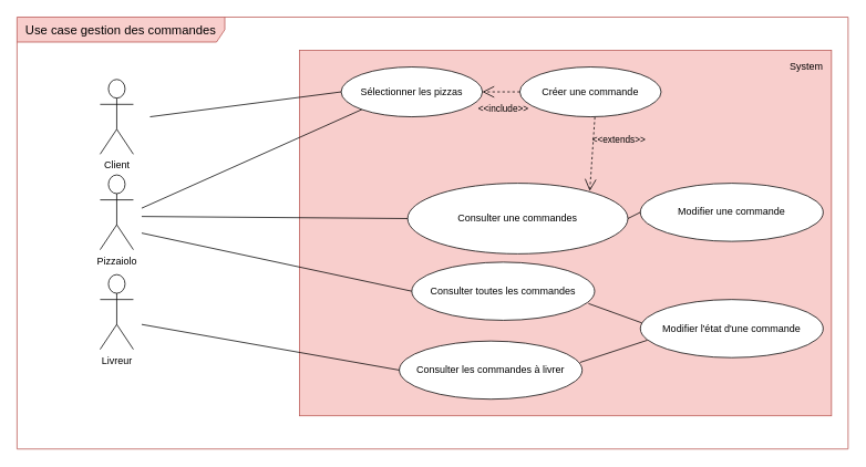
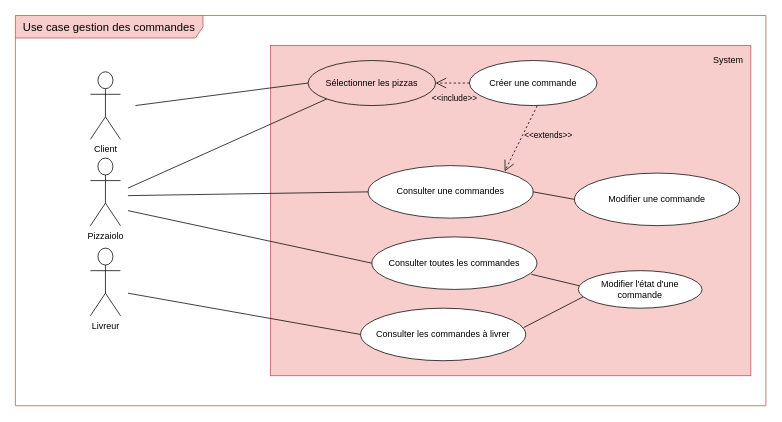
  <mxCell id="0" />
  <mxCell id="1" parent="0" />
  <mxCell id="2" value="&lt;font style=&quot;font-size: 15px&quot;&gt;Use case gestion des commandes&lt;/font&gt;" style="shape=umlFrame;whiteSpace=wrap;html=1;width=250;height=30;fillColor=#f8cecc;strokeColor=#b85450;" parent="1" vertex="1"><mxGeometry x="20" y="20" width="1000" height="520" as="geometry" /></mxCell>
  <mxCell id="3" value="" style="rounded=0;whiteSpace=wrap;html=1;fillColor=#f8cecc;strokeColor=#b85450;" parent="1" vertex="1"><mxGeometry x="360" y="60" width="640" height="440" as="geometry" /></mxCell>
  <mxCell id="4" value="Livreur" style="shape=umlActor;verticalLabelPosition=bottom;labelBackgroundColor=#ffffff;verticalAlign=top;html=1;outlineConnect=0;fillColor=none;gradientColor=none;" parent="1" vertex="1"><mxGeometry x="120" y="330" width="40" height="90" as="geometry" /></mxCell>
  <mxCell id="5" value="Pizzaiolo" style="shape=umlActor;verticalLabelPosition=bottom;labelBackgroundColor=#ffffff;verticalAlign=top;html=1;outlineConnect=0;fillColor=none;gradientColor=none;" parent="1" vertex="1"><mxGeometry x="120" y="210" width="40" height="90" as="geometry" /></mxCell>
  <mxCell id="6" value="Créer une commande" style="ellipse;whiteSpace=wrap;html=1;" parent="1" vertex="1"><mxGeometry x="625" y="80" width="170" height="60" as="geometry" /></mxCell>
  <mxCell id="7" value="Client" style="shape=umlActor;verticalLabelPosition=bottom;labelBackgroundColor=#ffffff;verticalAlign=top;html=1;outlineConnect=0;fillColor=none;gradientColor=none;" parent="1" vertex="1"><mxGeometry x="120" y="95" width="40" height="90" as="geometry" /></mxCell>
- <mxCell id="8" value="Modifier une commande" style="ellipse;whiteSpace=wrap;html=1;" parent="1" vertex="1"><mxGeometry x="770" y="220" width="220" height="70" as="geometry" /></mxCell>
- <mxCell id="9" value="Consulter une commandes" style="ellipse;whiteSpace=wrap;html=1;" parent="1" vertex="1"><mxGeometry x="490" y="220" width="265" height="85" as="geometry" /></mxCell>
+ <mxCell id="8" value="Modifier une commande" style="ellipse;whiteSpace=wrap;html=1;" parent="1" vertex="1"><mxGeometry x="765" y="230" width="220" height="70" as="geometry" /></mxCell>
+ <mxCell id="9" value="Consulter une commandes" style="ellipse;whiteSpace=wrap;html=1;" parent="1" vertex="1"><mxGeometry x="490" y="220" width="220" height="70" as="geometry" /></mxCell>
  <mxCell id="10" value="Consulter les commandes à livrer" style="ellipse;whiteSpace=wrap;html=1;" parent="1" vertex="1"><mxGeometry x="480" y="410" width="220" height="70" as="geometry" /></mxCell>
  <mxCell id="11" value="System" style="text;html=1;strokeColor=none;fillColor=none;align=center;verticalAlign=middle;whiteSpace=wrap;rounded=0;" parent="1" vertex="1"><mxGeometry x="950" y="70" width="40" height="20" as="geometry" /></mxCell>
- <mxCell id="12" value="Modifier l'état d'une commande" style="ellipse;whiteSpace=wrap;html=1;" parent="1" vertex="1"><mxGeometry x="770" y="360" width="220" height="70" as="geometry" /></mxCell>
+ <mxCell id="12" value="Modifier l'état d'une commande" style="ellipse;whiteSpace=wrap;html=1;" parent="1" vertex="1"><mxGeometry x="770" y="360" width="165" height="50" as="geometry" /></mxCell>
  <mxCell id="13" value="&amp;lt;&amp;lt;extends&amp;gt;&amp;gt;" style="endArrow=open;endSize=12;dashed=1;html=1;exitX=0.531;exitY=1.007;exitDx=0;exitDy=0;exitPerimeter=0;labelBackgroundColor=none;entryX=0.827;entryY=0.109;entryDx=0;entryDy=0;entryPerimeter=0;" edge="1" parent="1" source="6" target="9"><mxGeometry x="-0.409" y="31" width="160" relative="1" as="geometry"><mxPoint x="716" y="174.667" as="sourcePoint" /><mxPoint x="712" y="140" as="targetPoint" /><mxPoint as="offset" /></mxGeometry></mxCell>
- <mxCell id="14" value="Sélectionner les pizzas" style="ellipse;whiteSpace=wrap;html=1;" vertex="1" parent="1"><mxGeometry x="410" y="80" width="170" height="60" as="geometry" /></mxCell>
+ <mxCell id="14" value="Sélectionner les pizzas" style="ellipse;whiteSpace=wrap;html=1;fillColor=#f8cecc;" vertex="1" parent="1"><mxGeometry x="410" y="80" width="170" height="60" as="geometry" /></mxCell>
  <mxCell id="15" value="&amp;lt;&amp;lt;include&amp;gt;&amp;gt;" style="endArrow=open;endSize=12;dashed=1;html=1;labelBackgroundColor=none;exitX=0;exitY=0.5;exitDx=0;exitDy=0;entryX=1;entryY=0.5;entryDx=0;entryDy=0;" edge="1" parent="1" source="6" target="14"><mxGeometry x="-0.11" y="20" width="160" relative="1" as="geometry"><mxPoint x="580" y="110" as="sourcePoint" /><mxPoint x="620" y="110" as="targetPoint" /><mxPoint as="offset" /></mxGeometry></mxCell>
  <mxCell id="16" value="Consulter toutes les commandes" style="ellipse;whiteSpace=wrap;html=1;" vertex="1" parent="1"><mxGeometry x="495" y="315" width="220" height="70" as="geometry" /></mxCell>
  <mxCell id="17" value="" style="endArrow=none;html=1;labelBackgroundColor=none;entryX=0;entryY=0.5;entryDx=0;entryDy=0;exitX=1;exitY=0.5;exitDx=0;exitDy=0;" edge="1" parent="1" source="9" target="8"><mxGeometry width="50" height="50" relative="1" as="geometry"><mxPoint x="710" y="250" as="sourcePoint" /><mxPoint x="760" y="200" as="targetPoint" /></mxGeometry></mxCell>
  <mxCell id="18" value="" style="endArrow=none;html=1;labelBackgroundColor=none;entryX=0;entryY=0.5;entryDx=0;entryDy=0;" edge="1" parent="1" target="14"><mxGeometry width="50" height="50" relative="1" as="geometry"><mxPoint x="180" y="140" as="sourcePoint" /><mxPoint x="230" y="90" as="targetPoint" /></mxGeometry></mxCell>
  <mxCell id="19" value="" style="endArrow=none;html=1;labelBackgroundColor=none;entryX=0;entryY=0.5;entryDx=0;entryDy=0;" edge="1" parent="1" target="9"><mxGeometry width="50" height="50" relative="1" as="geometry"><mxPoint x="170" y="260" as="sourcePoint" /><mxPoint x="220" y="210" as="targetPoint" /></mxGeometry></mxCell>
  <mxCell id="20" value="" style="endArrow=none;html=1;labelBackgroundColor=none;entryX=0;entryY=0.5;entryDx=0;entryDy=0;" edge="1" parent="1" target="16"><mxGeometry width="50" height="50" relative="1" as="geometry"><mxPoint x="170" y="280" as="sourcePoint" /><mxPoint x="220" y="230" as="targetPoint" /></mxGeometry></mxCell>
  <mxCell id="21" value="" style="endArrow=none;html=1;labelBackgroundColor=none;entryX=0;entryY=0.5;entryDx=0;entryDy=0;" edge="1" parent="1" target="10"><mxGeometry width="50" height="50" relative="1" as="geometry"><mxPoint x="170" y="390" as="sourcePoint" /><mxPoint x="220" y="340" as="targetPoint" /></mxGeometry></mxCell>
  <mxCell id="22" value="" style="endArrow=none;html=1;labelBackgroundColor=none;entryX=0;entryY=1;entryDx=0;entryDy=0;" edge="1" parent="1" target="14"><mxGeometry width="50" height="50" relative="1" as="geometry"><mxPoint x="170" y="250" as="sourcePoint" /><mxPoint x="220" y="200" as="targetPoint" /></mxGeometry></mxCell>
  <mxCell id="23" value="" style="endArrow=none;html=1;labelBackgroundColor=none;entryX=0.008;entryY=0.402;entryDx=0;entryDy=0;entryPerimeter=0;exitX=0.966;exitY=0.712;exitDx=0;exitDy=0;exitPerimeter=0;" edge="1" parent="1" source="16" target="12"><mxGeometry width="50" height="50" relative="1" as="geometry"><mxPoint x="694" y="350" as="sourcePoint" /><mxPoint x="769.833" y="382.333" as="targetPoint" /></mxGeometry></mxCell>
  <mxCell id="24" value="" style="endArrow=none;html=1;labelBackgroundColor=none;entryX=0.038;entryY=0.7;entryDx=0;entryDy=0;entryPerimeter=0;exitX=0.989;exitY=0.367;exitDx=0;exitDy=0;exitPerimeter=0;" edge="1" parent="1" source="10" target="12"><mxGeometry width="50" height="50" relative="1" as="geometry"><mxPoint x="700" y="450" as="sourcePoint" /><mxPoint x="750" y="400" as="targetPoint" /></mxGeometry></mxCell>
